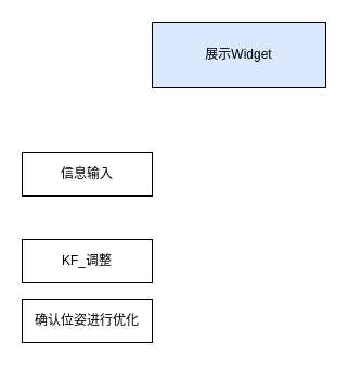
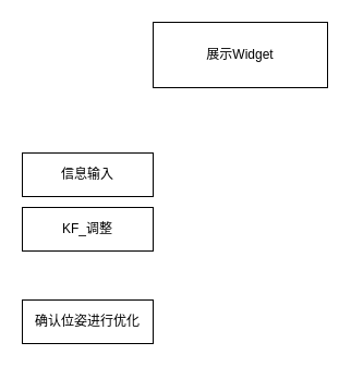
  <mxCell id="0" />
  <mxCell id="1" parent="0" />
- <mxCell id="2" value="展示Widget" style="rounded=0;whiteSpace=wrap;html=1;fillColor=#dae8fc;" vertex="1" parent="1"><mxGeometry x="140" y="20" width="160" height="60" as="geometry" /></mxCell>
+ <mxCell id="2" value="展示Widget" style="rounded=0;whiteSpace=wrap;html=1;" vertex="1" parent="1"><mxGeometry x="140" y="20" width="160" height="60" as="geometry" /></mxCell>
  <mxCell id="3" value="信息输入" style="rounded=0;whiteSpace=wrap;html=1;" vertex="1" parent="1"><mxGeometry x="20" y="140" width="120" height="40" as="geometry" /></mxCell>
- <mxCell id="4" value="KF_调整" style="rounded=0;whiteSpace=wrap;html=1;" vertex="1" parent="1"><mxGeometry x="20" y="220" width="120" height="40" as="geometry" /></mxCell>
+ <mxCell id="4" value="KF_调整" style="rounded=0;whiteSpace=wrap;html=1;" vertex="1" parent="1"><mxGeometry x="20" y="190" width="120" height="40" as="geometry" /></mxCell>
  <mxCell id="5" value="确认位姿进行优化" style="rounded=0;whiteSpace=wrap;html=1;" vertex="1" parent="1"><mxGeometry x="20" y="275" width="120" height="40" as="geometry" /></mxCell>
